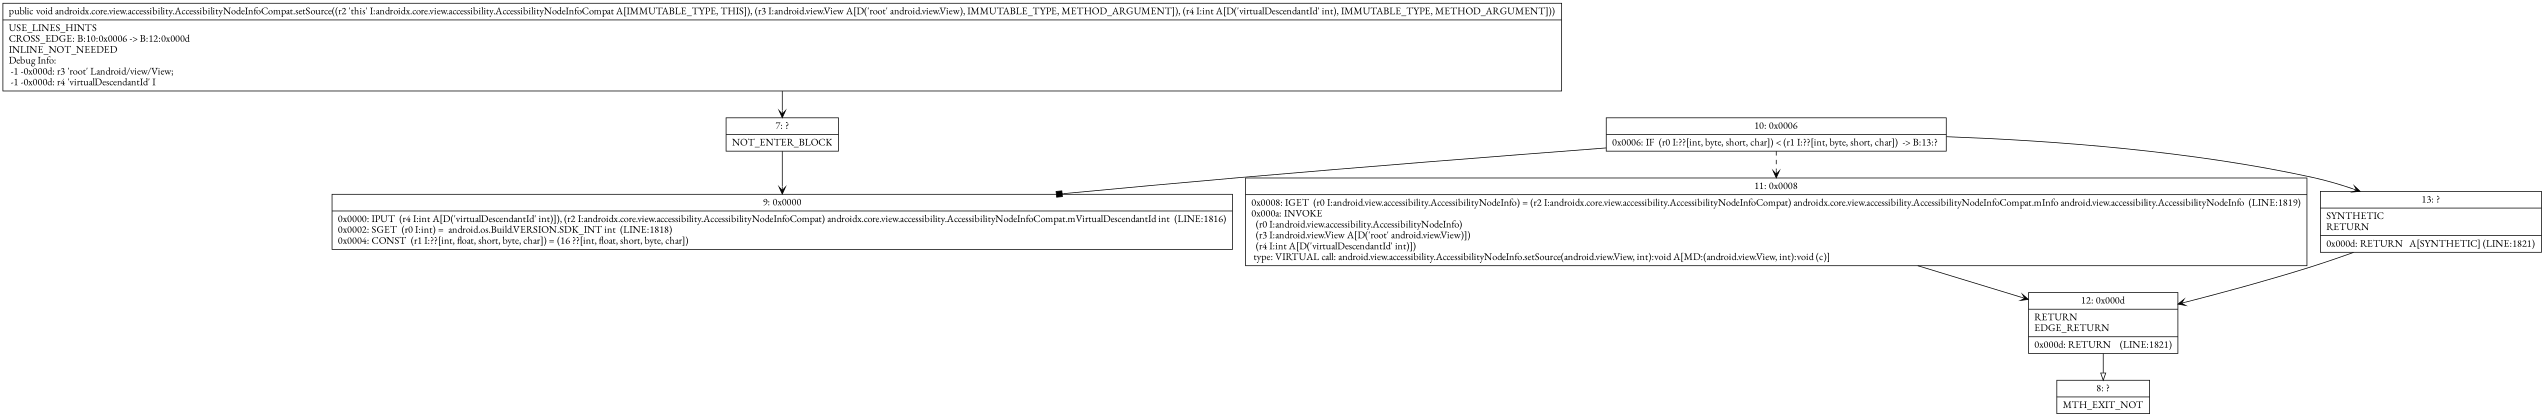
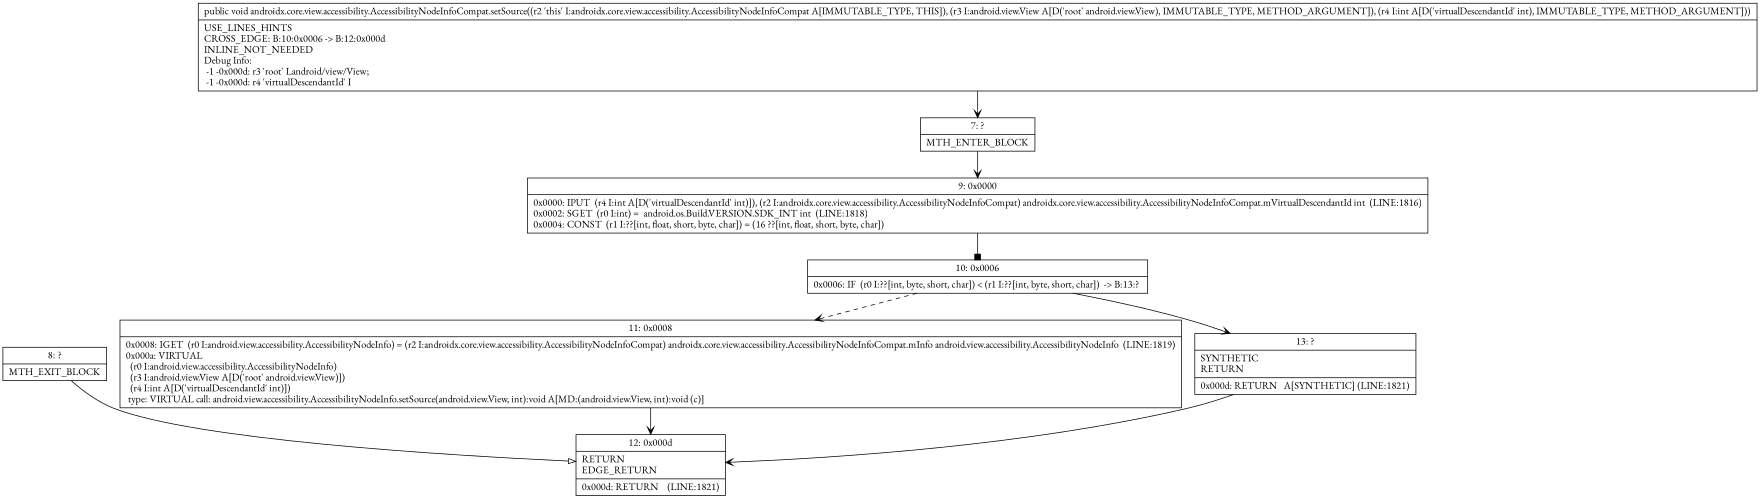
  digraph {
    fontname="EB Garamond"
    node [fontname="EB Garamond" shape=record]
    edge [arrowhead=vee fontname="EB Garamond"]
-   n1 [label="{7\:\ ?|NOT_ENTER_BLOCK\l}"]
+   n1 [label="{7\:\ ?|MTH_ENTER_BLOCK\l}"]
    n2 [label="{9\:\ 0x0000|0x0000: IPUT  (r4 I:int A[D('virtualDescendantId' int)]), (r2 I:androidx.core.view.accessibility.AccessibilityNodeInfoCompat) androidx.core.view.accessibility.AccessibilityNodeInfoCompat.mVirtualDescendantId int  (LINE:1816)\l0x0002: SGET  (r0 I:int) =  android.os.Build.VERSION.SDK_INT int  (LINE:1818)\l0x0004: CONST  (r1 I:??[int, float, short, byte, char]) = (16 ??[int, float, short, byte, char]) \l}"]
    n3 [label="{10\:\ 0x0006|0x0006: IF  (r0 I:??[int, byte, short, char]) \< (r1 I:??[int, byte, short, char])  \-\> B:13:? \l}"]
-   n4 [label="{11\:\ 0x0008|0x0008: IGET  (r0 I:android.view.accessibility.AccessibilityNodeInfo) = (r2 I:androidx.core.view.accessibility.AccessibilityNodeInfoCompat) androidx.core.view.accessibility.AccessibilityNodeInfoCompat.mInfo android.view.accessibility.AccessibilityNodeInfo  (LINE:1819)\l0x000a: INVOKE  \l  (r0 I:android.view.accessibility.AccessibilityNodeInfo)\l  (r3 I:android.view.View A[D('root' android.view.View)])\l  (r4 I:int A[D('virtualDescendantId' int)])\l type: VIRTUAL call: android.view.accessibility.AccessibilityNodeInfo.setSource(android.view.View, int):void A[MD:(android.view.View, int):void (c)]\l}"]
+   n4 [label="{11\:\ 0x0008|0x0008: IGET  (r0 I:android.view.accessibility.AccessibilityNodeInfo) = (r2 I:androidx.core.view.accessibility.AccessibilityNodeInfoCompat) androidx.core.view.accessibility.AccessibilityNodeInfoCompat.mInfo android.view.accessibility.AccessibilityNodeInfo  (LINE:1819)\l0x000a: VIRTUAL  \l  (r0 I:android.view.accessibility.AccessibilityNodeInfo)\l  (r3 I:android.view.View A[D('root' android.view.View)])\l  (r4 I:int A[D('virtualDescendantId' int)])\l type: VIRTUAL call: android.view.accessibility.AccessibilityNodeInfo.setSource(android.view.View, int):void A[MD:(android.view.View, int):void (c)]\l}"]
    n5 [label="{13\:\ ?|SYNTHETIC\lRETURN\l|0x000d: RETURN   A[SYNTHETIC] (LINE:1821)\l}"]
    n6 [label="{12\:\ 0x000d|RETURN\lEDGE_RETURN\l|0x000d: RETURN    (LINE:1821)\l}"]
-   n7 [label="{8\:\ ?|MTH_EXIT_NOT\l}"]
+   n7 [label="{8\:\ ?|MTH_EXIT_BLOCK\l}"]
    n8 [label="{public void androidx.core.view.accessibility.AccessibilityNodeInfoCompat.setSource((r2 'this' I:androidx.core.view.accessibility.AccessibilityNodeInfoCompat A[IMMUTABLE_TYPE, THIS]), (r3 I:android.view.View A[D('root' android.view.View), IMMUTABLE_TYPE, METHOD_ARGUMENT]), (r4 I:int A[D('virtualDescendantId' int), IMMUTABLE_TYPE, METHOD_ARGUMENT]))  | USE_LINES_HINTS\lCROSS_EDGE: B:10:0x0006 \-\> B:12:0x000d\lINLINE_NOT_NEEDED\lDebug Info:\l  \-1 \-0x000d: r3 'root' Landroid\/view\/View;\l  \-1 \-0x000d: r4 'virtualDescendantId' I\l}"]
    n1 -> n2
-   n3 -> n2 [arrowhead=box]
+   n2 -> n3 [arrowhead=box]
    n3 -> n4 [style=dashed]
    n3 -> n5
    n4 -> n6
    n5 -> n6
-   n6 -> n7 [arrowhead=onormal]
+   n7 -> n6 [arrowhead=onormal]
    n8 -> n1
  }
